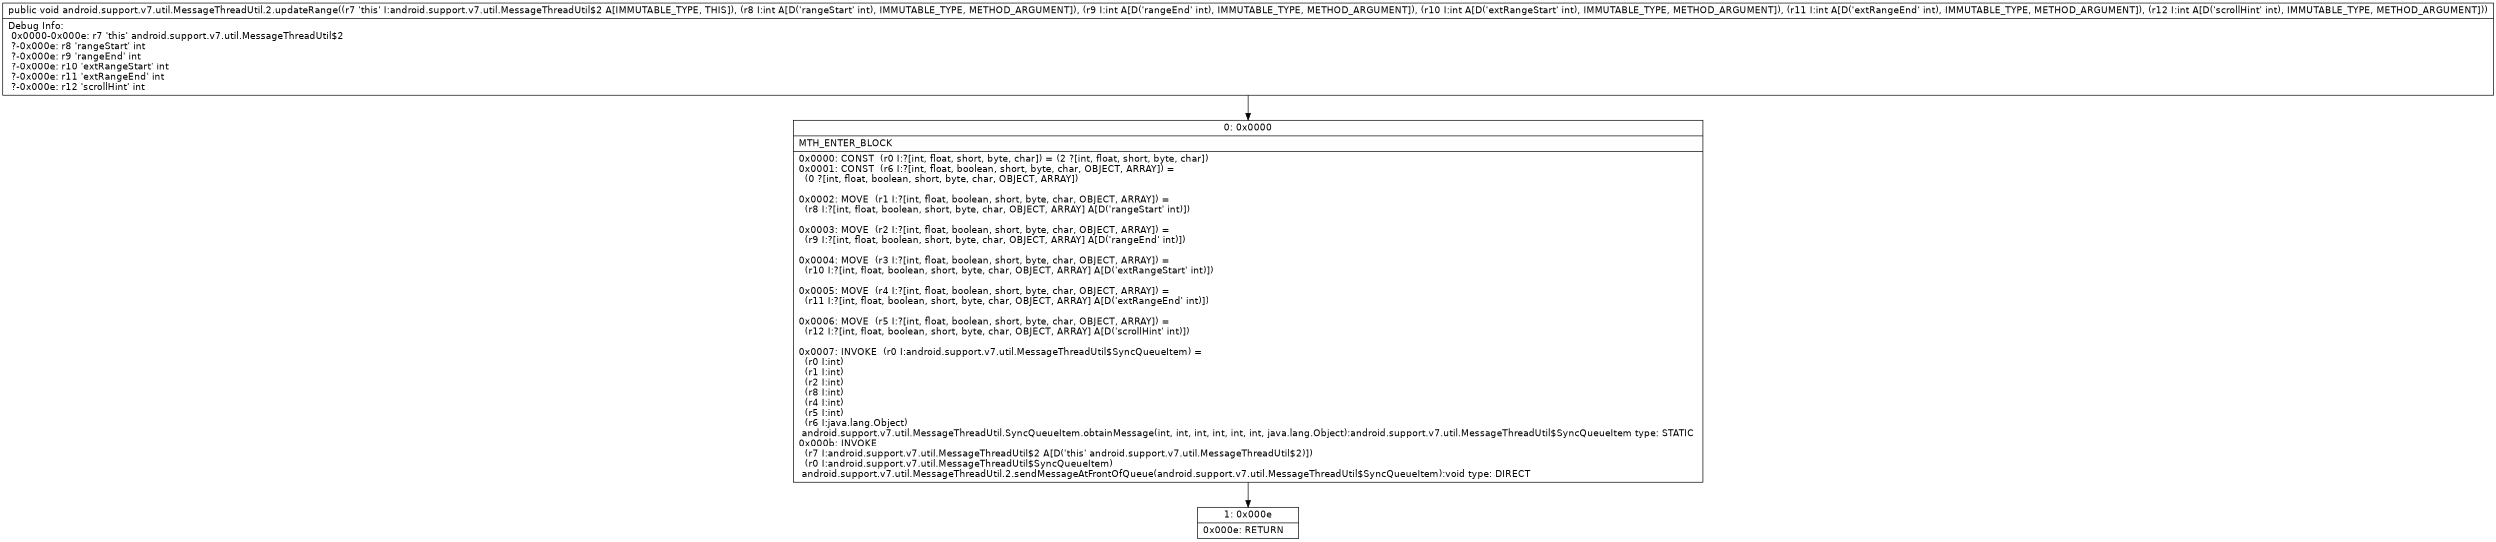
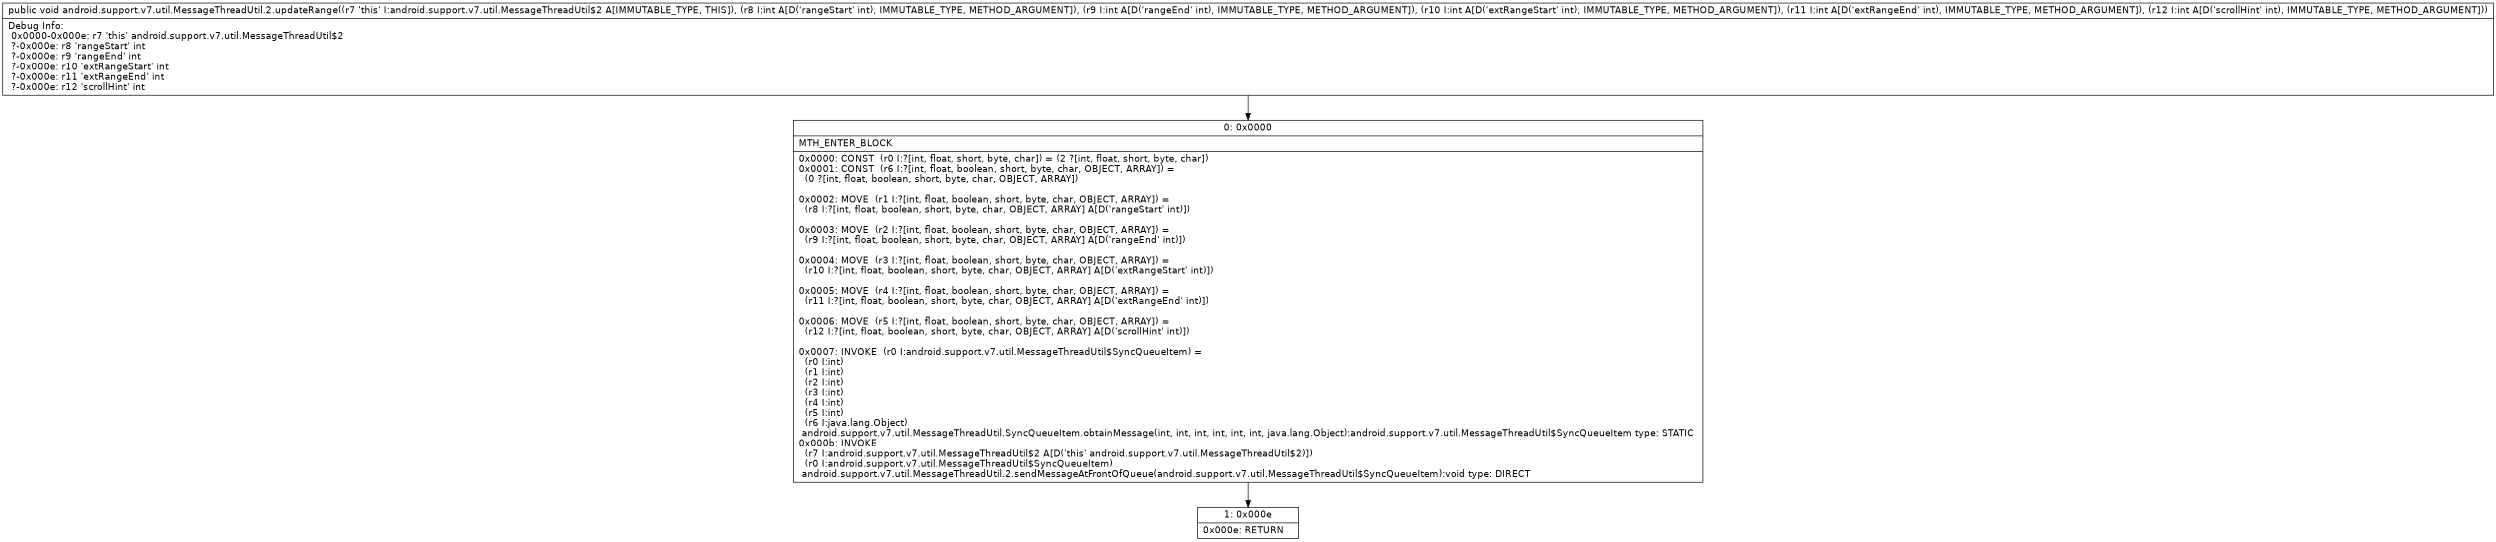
  digraph {
    fontname="DejaVu Sans"
    node [shape=record fontname="DejaVu Sans"]
    edge [fontname="DejaVu Sans"]
-   n1 [label="{0\:\ 0x0000|MTH_ENTER_BLOCK\l|0x0000: CONST  (r0 I:?[int, float, short, byte, char]) = (2 ?[int, float, short, byte, char]) \l0x0001: CONST  (r6 I:?[int, float, boolean, short, byte, char, OBJECT, ARRAY]) = \l  (0 ?[int, float, boolean, short, byte, char, OBJECT, ARRAY])\l \l0x0002: MOVE  (r1 I:?[int, float, boolean, short, byte, char, OBJECT, ARRAY]) = \l  (r8 I:?[int, float, boolean, short, byte, char, OBJECT, ARRAY] A[D('rangeStart' int)])\l \l0x0003: MOVE  (r2 I:?[int, float, boolean, short, byte, char, OBJECT, ARRAY]) = \l  (r9 I:?[int, float, boolean, short, byte, char, OBJECT, ARRAY] A[D('rangeEnd' int)])\l \l0x0004: MOVE  (r3 I:?[int, float, boolean, short, byte, char, OBJECT, ARRAY]) = \l  (r10 I:?[int, float, boolean, short, byte, char, OBJECT, ARRAY] A[D('extRangeStart' int)])\l \l0x0005: MOVE  (r4 I:?[int, float, boolean, short, byte, char, OBJECT, ARRAY]) = \l  (r11 I:?[int, float, boolean, short, byte, char, OBJECT, ARRAY] A[D('extRangeEnd' int)])\l \l0x0006: MOVE  (r5 I:?[int, float, boolean, short, byte, char, OBJECT, ARRAY]) = \l  (r12 I:?[int, float, boolean, short, byte, char, OBJECT, ARRAY] A[D('scrollHint' int)])\l \l0x0007: INVOKE  (r0 I:android.support.v7.util.MessageThreadUtil$SyncQueueItem) = \l  (r0 I:int)\l  (r1 I:int)\l  (r2 I:int)\l  (r8 I:int)\l  (r4 I:int)\l  (r5 I:int)\l  (r6 I:java.lang.Object)\l android.support.v7.util.MessageThreadUtil.SyncQueueItem.obtainMessage(int, int, int, int, int, int, java.lang.Object):android.support.v7.util.MessageThreadUtil$SyncQueueItem type: STATIC \l0x000b: INVOKE  \l  (r7 I:android.support.v7.util.MessageThreadUtil$2 A[D('this' android.support.v7.util.MessageThreadUtil$2)])\l  (r0 I:android.support.v7.util.MessageThreadUtil$SyncQueueItem)\l android.support.v7.util.MessageThreadUtil.2.sendMessageAtFrontOfQueue(android.support.v7.util.MessageThreadUtil$SyncQueueItem):void type: DIRECT \l}"]
+   n1 [label="{0\:\ 0x0000|MTH_ENTER_BLOCK\l|0x0000: CONST  (r0 I:?[int, float, short, byte, char]) = (2 ?[int, float, short, byte, char]) \l0x0001: CONST  (r6 I:?[int, float, boolean, short, byte, char, OBJECT, ARRAY]) = \l  (0 ?[int, float, boolean, short, byte, char, OBJECT, ARRAY])\l \l0x0002: MOVE  (r1 I:?[int, float, boolean, short, byte, char, OBJECT, ARRAY]) = \l  (r8 I:?[int, float, boolean, short, byte, char, OBJECT, ARRAY] A[D('rangeStart' int)])\l \l0x0003: MOVE  (r2 I:?[int, float, boolean, short, byte, char, OBJECT, ARRAY]) = \l  (r9 I:?[int, float, boolean, short, byte, char, OBJECT, ARRAY] A[D('rangeEnd' int)])\l \l0x0004: MOVE  (r3 I:?[int, float, boolean, short, byte, char, OBJECT, ARRAY]) = \l  (r10 I:?[int, float, boolean, short, byte, char, OBJECT, ARRAY] A[D('extRangeStart' int)])\l \l0x0005: MOVE  (r4 I:?[int, float, boolean, short, byte, char, OBJECT, ARRAY]) = \l  (r11 I:?[int, float, boolean, short, byte, char, OBJECT, ARRAY] A[D('extRangeEnd' int)])\l \l0x0006: MOVE  (r5 I:?[int, float, boolean, short, byte, char, OBJECT, ARRAY]) = \l  (r12 I:?[int, float, boolean, short, byte, char, OBJECT, ARRAY] A[D('scrollHint' int)])\l \l0x0007: INVOKE  (r0 I:android.support.v7.util.MessageThreadUtil$SyncQueueItem) = \l  (r0 I:int)\l  (r1 I:int)\l  (r2 I:int)\l  (r3 I:int)\l  (r4 I:int)\l  (r5 I:int)\l  (r6 I:java.lang.Object)\l android.support.v7.util.MessageThreadUtil.SyncQueueItem.obtainMessage(int, int, int, int, int, int, java.lang.Object):android.support.v7.util.MessageThreadUtil$SyncQueueItem type: STATIC \l0x000b: INVOKE  \l  (r7 I:android.support.v7.util.MessageThreadUtil$2 A[D('this' android.support.v7.util.MessageThreadUtil$2)])\l  (r0 I:android.support.v7.util.MessageThreadUtil$SyncQueueItem)\l android.support.v7.util.MessageThreadUtil.2.sendMessageAtFrontOfQueue(android.support.v7.util.MessageThreadUtil$SyncQueueItem):void type: DIRECT \l}"]
    n2 [label="{1\:\ 0x000e|0x000e: RETURN   \l}"]
    n3 [label="{public void android.support.v7.util.MessageThreadUtil.2.updateRange((r7 'this' I:android.support.v7.util.MessageThreadUtil$2 A[IMMUTABLE_TYPE, THIS]), (r8 I:int A[D('rangeStart' int), IMMUTABLE_TYPE, METHOD_ARGUMENT]), (r9 I:int A[D('rangeEnd' int), IMMUTABLE_TYPE, METHOD_ARGUMENT]), (r10 I:int A[D('extRangeStart' int), IMMUTABLE_TYPE, METHOD_ARGUMENT]), (r11 I:int A[D('extRangeEnd' int), IMMUTABLE_TYPE, METHOD_ARGUMENT]), (r12 I:int A[D('scrollHint' int), IMMUTABLE_TYPE, METHOD_ARGUMENT]))  | Debug Info:\l  0x0000\-0x000e: r7 'this' android.support.v7.util.MessageThreadUtil$2\l  ?\-0x000e: r8 'rangeStart' int\l  ?\-0x000e: r9 'rangeEnd' int\l  ?\-0x000e: r10 'extRangeStart' int\l  ?\-0x000e: r11 'extRangeEnd' int\l  ?\-0x000e: r12 'scrollHint' int\l}"]
    n1 -> n2
    n3 -> n1
  }
